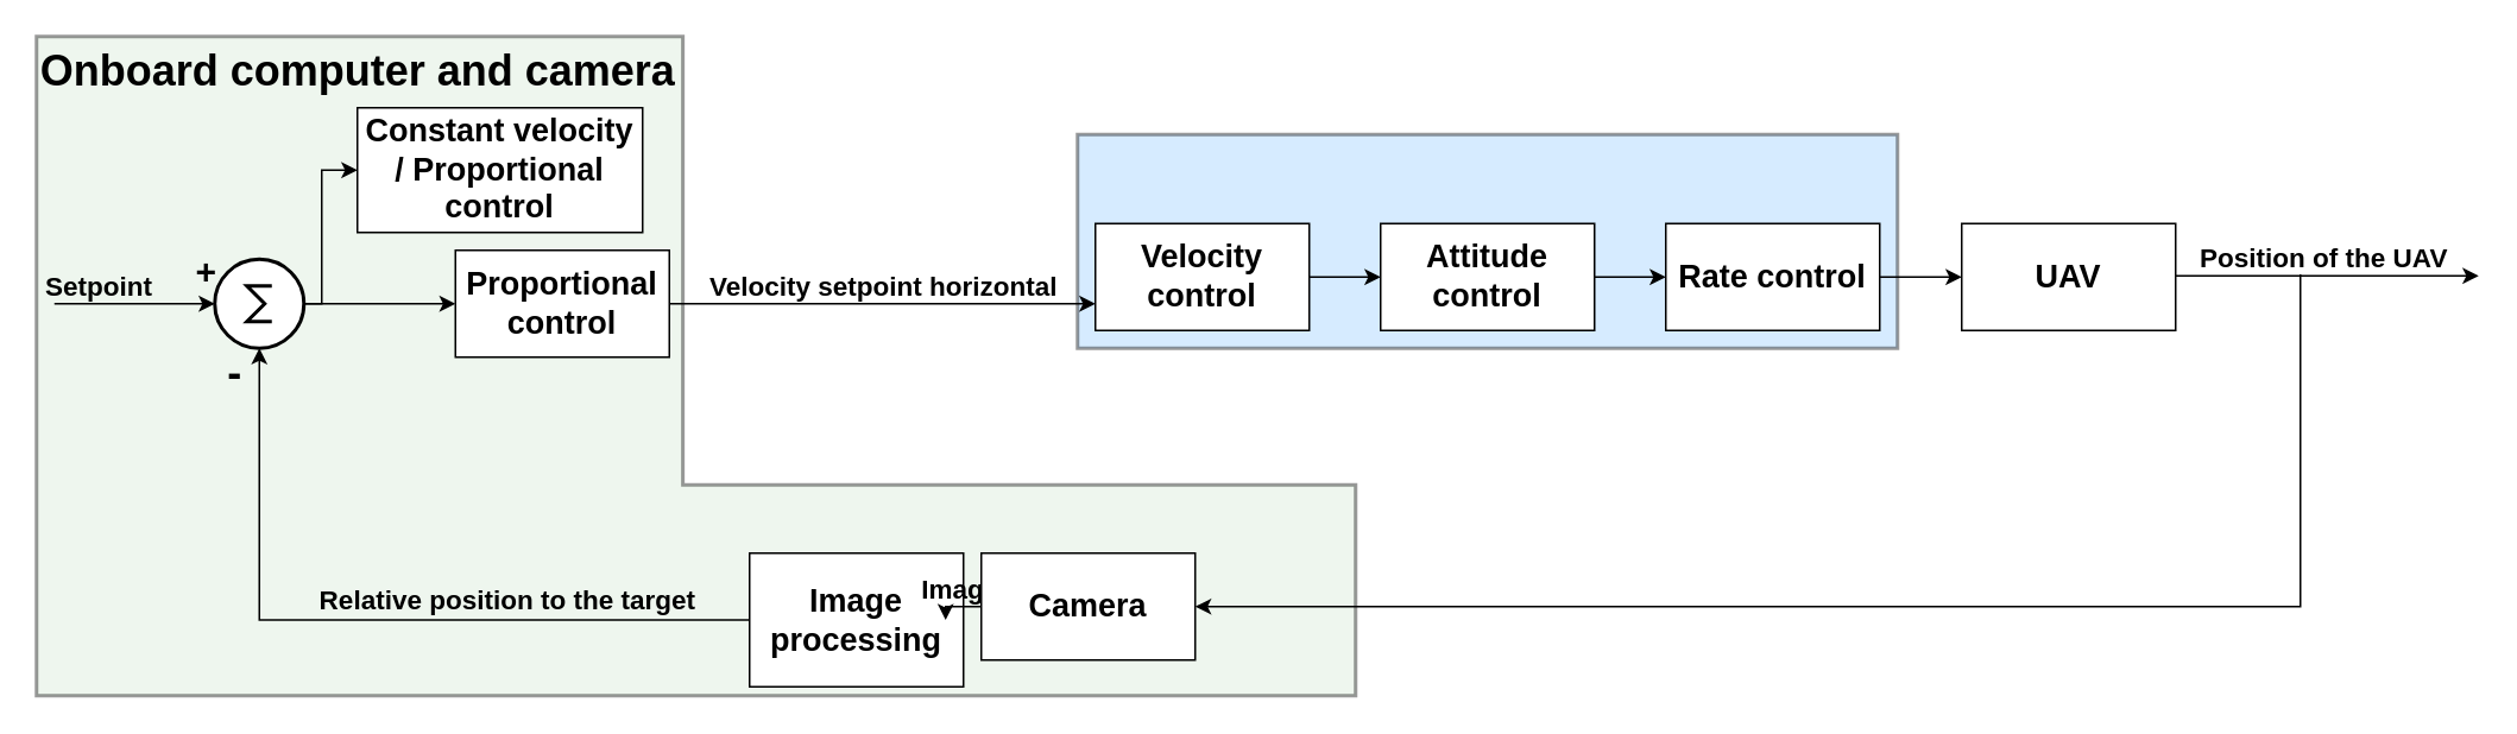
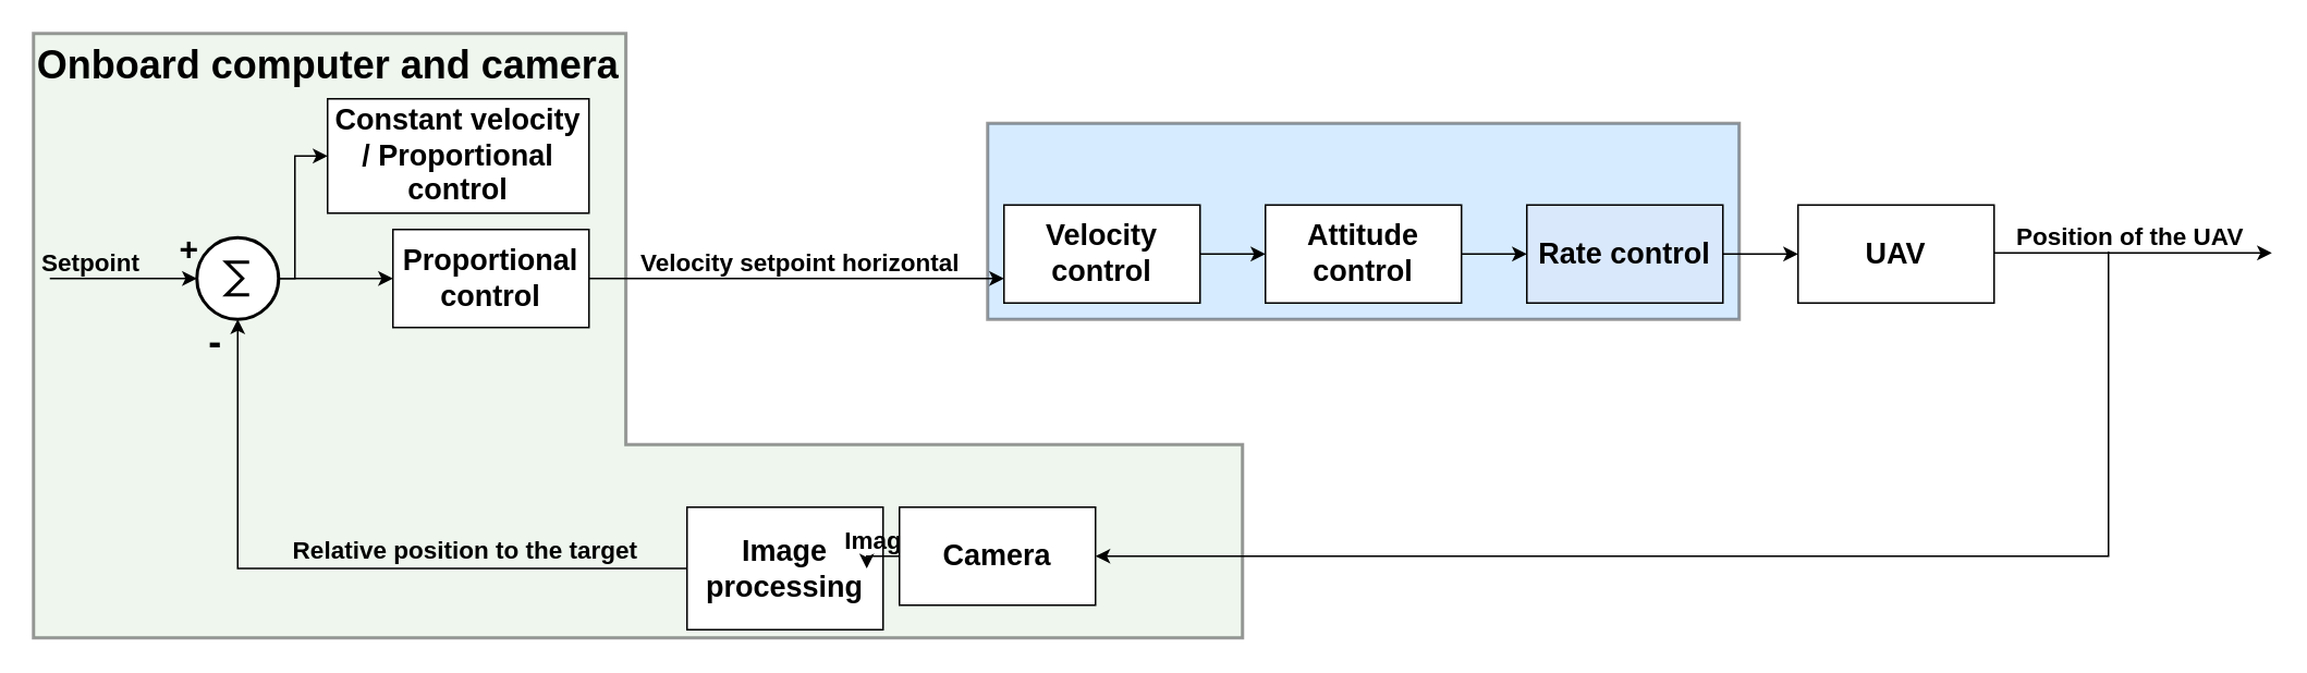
  <mxCell id="0" />
  <mxCell id="1" parent="0" />
  <mxCell id="2" value="" style="rounded=0;whiteSpace=wrap;html=1;fillColor=#99CCFF;gradientColor=none;opacity=40;strokeWidth=2;" parent="1" vertex="1"><mxGeometry x="604" y="75" width="460" height="120" as="geometry" /></mxCell>
  <mxCell id="3" value="" style="verticalLabelPosition=bottom;verticalAlign=top;html=1;shape=mxgraph.basic.polygon;polyCoords=[[0,0],[0.49,0],[0.49,0.68],[1,0.68],[1,1],[0,1],[0,0.75],[0,0.25]];polyline=0;fillColor=#d5e8d4;strokeColor=#000000;opacity=40;strokeWidth=2;shadow=0;gradientColor=none;" parent="1" vertex="1"><mxGeometry x="20" y="20" width="740" height="370" as="geometry" /></mxCell>
  <mxCell id="4" value="" style="edgeStyle=orthogonalEdgeStyle;rounded=0;orthogonalLoop=1;jettySize=auto;html=1;entryX=0;entryY=0.75;entryDx=0;entryDy=0;" parent="1" source="6" target="14" edge="1"><mxGeometry relative="1" as="geometry" /></mxCell>
  <mxCell id="5" value="&lt;font style=&quot;font-size: 15px;&quot;&gt;&lt;b&gt;Velocity setpoint horizontal&lt;/b&gt;&lt;/font&gt;" style="edgeLabel;html=1;align=center;verticalAlign=middle;resizable=0;points=[];" parent="4" vertex="1" connectable="0"><mxGeometry x="0.165" y="1" relative="1" as="geometry"><mxPoint x="-20" y="-10" as="offset" /></mxGeometry></mxCell>
- <mxCell id="6" value="&lt;font size=&quot;1&quot; style=&quot;&quot;&gt;&lt;b style=&quot;font-size: 18px;&quot;&gt;Proportional control&lt;/b&gt;&lt;/font&gt;" style="rounded=0;whiteSpace=wrap;html=1;strokeWidth=1;" parent="1" vertex="1"><mxGeometry x="255" y="140" width="120" height="60" as="geometry" /></mxCell>
+ <mxCell id="6" value="&lt;font size=&quot;1&quot; style=&quot;&quot;&gt;&lt;b style=&quot;font-size: 18px;&quot;&gt;Proportional control&lt;/b&gt;&lt;/font&gt;" style="rounded=0;whiteSpace=wrap;html=1;strokeWidth=1;" parent="1" vertex="1"><mxGeometry x="240" y="140" width="120" height="60" as="geometry" /></mxCell>
  <mxCell id="7" value="" style="edgeStyle=orthogonalEdgeStyle;rounded=0;orthogonalLoop=1;jettySize=auto;html=1;" parent="1" source="9" target="6" edge="1"><mxGeometry relative="1" as="geometry" /></mxCell>
  <mxCell id="8" style="edgeStyle=orthogonalEdgeStyle;rounded=0;orthogonalLoop=1;jettySize=auto;html=1;entryX=0;entryY=0.5;entryDx=0;entryDy=0;" edge="1" parent="1" source="9" target="31"><mxGeometry relative="1" as="geometry"><Array as="points"><mxPoint x="180" y="170" /><mxPoint x="180" y="95" /></Array></mxGeometry></mxCell>
  <mxCell id="9" value="" style="verticalLabelPosition=bottom;shadow=0;dashed=0;align=center;html=1;verticalAlign=top;shape=mxgraph.electrical.abstract.sum;strokeWidth=2;" parent="1" vertex="1"><mxGeometry x="120" y="145" width="50" height="50" as="geometry" /></mxCell>
  <mxCell id="10" value="" style="endArrow=classic;html=1;rounded=0;entryX=0;entryY=0.5;entryDx=0;entryDy=0;entryPerimeter=0;" parent="1" target="9" edge="1"><mxGeometry width="50" height="50" relative="1" as="geometry"><mxPoint x="30" y="170" as="sourcePoint" /><mxPoint x="340" y="140" as="targetPoint" /></mxGeometry></mxCell>
  <mxCell id="11" value="&lt;font style=&quot;&quot; size=&quot;1&quot;&gt;&lt;b style=&quot;font-size: 15px;&quot;&gt;Setpoint&amp;nbsp;&amp;nbsp;&lt;/b&gt;&lt;/font&gt;" style="edgeLabel;html=1;align=center;verticalAlign=middle;resizable=0;points=[];labelBackgroundColor=none;" parent="10" vertex="1" connectable="0"><mxGeometry x="0.092" relative="1" as="geometry"><mxPoint x="-21" y="-11" as="offset" /></mxGeometry></mxCell>
  <mxCell id="12" value="&lt;font style=&quot;font-size: 20px;&quot;&gt;&lt;b&gt;+&lt;/b&gt;&lt;/font&gt;" style="edgeLabel;html=1;align=center;verticalAlign=middle;resizable=0;points=[];labelBackgroundColor=none;" parent="10" vertex="1" connectable="0"><mxGeometry x="0.814" relative="1" as="geometry"><mxPoint x="2" y="-20" as="offset" /></mxGeometry></mxCell>
  <mxCell id="13" value="" style="edgeStyle=orthogonalEdgeStyle;rounded=0;orthogonalLoop=1;jettySize=auto;html=1;" parent="1" source="14" target="16" edge="1"><mxGeometry relative="1" as="geometry" /></mxCell>
  <mxCell id="14" value="&lt;b&gt;&lt;font style=&quot;font-size: 18px;&quot;&gt;Velocity control&lt;/font&gt;&lt;/b&gt;" style="whiteSpace=wrap;html=1;rounded=0;strokeWidth=1;" parent="1" vertex="1"><mxGeometry x="614" y="125" width="120" height="60" as="geometry" /></mxCell>
  <mxCell id="15" value="" style="edgeStyle=orthogonalEdgeStyle;rounded=0;orthogonalLoop=1;jettySize=auto;html=1;" parent="1" source="16" target="18" edge="1"><mxGeometry relative="1" as="geometry" /></mxCell>
  <mxCell id="16" value="&lt;font size=&quot;1&quot; style=&quot;&quot;&gt;&lt;b style=&quot;font-size: 18px;&quot;&gt;Attitude control&lt;/b&gt;&lt;/font&gt;" style="whiteSpace=wrap;html=1;rounded=0;strokeWidth=1;" parent="1" vertex="1"><mxGeometry x="774" y="125" width="120" height="60" as="geometry" /></mxCell>
  <mxCell id="17" value="" style="edgeStyle=orthogonalEdgeStyle;rounded=0;orthogonalLoop=1;jettySize=auto;html=1;" parent="1" source="18" target="20" edge="1"><mxGeometry relative="1" as="geometry" /></mxCell>
- <mxCell id="18" value="&lt;font size=&quot;1&quot; style=&quot;&quot;&gt;&lt;b style=&quot;font-size: 18px;&quot;&gt;Rate control&lt;/b&gt;&lt;/font&gt;" style="whiteSpace=wrap;html=1;rounded=0;strokeWidth=1;" parent="1" vertex="1"><mxGeometry x="934" y="125" width="120" height="60" as="geometry" /></mxCell>
+ <mxCell id="18" value="&lt;font size=&quot;1&quot; style=&quot;&quot;&gt;&lt;b style=&quot;font-size: 18px;&quot;&gt;Rate control&lt;/b&gt;&lt;/font&gt;" style="whiteSpace=wrap;html=1;rounded=0;strokeWidth=1;fillColor=#dae8fc;" parent="1" vertex="1"><mxGeometry x="934" y="125" width="120" height="60" as="geometry" /></mxCell>
  <mxCell id="19" value="" style="edgeStyle=orthogonalEdgeStyle;rounded=0;orthogonalLoop=1;jettySize=auto;html=1;entryX=1;entryY=0.5;entryDx=0;entryDy=0;" parent="1" target="27" edge="1"><mxGeometry relative="1" as="geometry"><mxPoint x="1310" y="150" as="sourcePoint" /><mxPoint x="930" y="340" as="targetPoint" /><Array as="points"><mxPoint x="1290" y="150" /><mxPoint x="1290" y="340" /></Array></mxGeometry></mxCell>
  <mxCell id="20" value="&lt;font size=&quot;1&quot; style=&quot;&quot;&gt;&lt;b style=&quot;font-size: 18px;&quot;&gt;UAV&lt;/b&gt;&lt;/font&gt;" style="whiteSpace=wrap;html=1;rounded=0;strokeWidth=1;" parent="1" vertex="1"><mxGeometry x="1100" y="125" width="120" height="60" as="geometry" /></mxCell>
  <mxCell id="21" value="&lt;font size=&quot;1&quot; style=&quot;&quot;&gt;&lt;b style=&quot;font-size: 18px;&quot;&gt;Image processing&lt;/b&gt;&lt;/font&gt;" style="whiteSpace=wrap;html=1;rounded=0;strokeWidth=1;" parent="1" vertex="1"><mxGeometry x="420" y="310" width="120" height="75" as="geometry" /></mxCell>
  <mxCell id="22" style="edgeStyle=orthogonalEdgeStyle;rounded=0;orthogonalLoop=1;jettySize=auto;html=1;entryX=0.5;entryY=1;entryDx=0;entryDy=0;entryPerimeter=0;exitX=0;exitY=0.5;exitDx=0;exitDy=0;" parent="1" source="21" target="9" edge="1"><mxGeometry relative="1" as="geometry"><mxPoint x="510" y="340" as="sourcePoint" /></mxGeometry></mxCell>
  <mxCell id="23" value="&lt;font style=&quot;font-size: 24px;&quot;&gt;-&lt;/font&gt;" style="edgeLabel;html=1;align=center;verticalAlign=middle;resizable=0;points=[];fontSize=15;fontStyle=1;labelBackgroundColor=none;" parent="22" vertex="1" connectable="0"><mxGeometry x="0.906" y="2" relative="1" as="geometry"><mxPoint x="-13" y="-7" as="offset" /></mxGeometry></mxCell>
  <mxCell id="24" value="&lt;font style=&quot;font-size: 15px;&quot;&gt;&lt;b&gt;Relative position to the target&lt;/b&gt;&lt;/font&gt;" style="edgeLabel;html=1;align=center;verticalAlign=middle;resizable=0;points=[];labelBackgroundColor=none;" parent="22" vertex="1" connectable="0"><mxGeometry x="-0.396" y="-3" relative="1" as="geometry"><mxPoint x="-8" y="-9" as="offset" /></mxGeometry></mxCell>
  <mxCell id="25" value="" style="edgeStyle=orthogonalEdgeStyle;rounded=0;orthogonalLoop=1;jettySize=auto;html=1;" parent="1" source="27" target="21" edge="1"><mxGeometry relative="1" as="geometry" /></mxCell>
  <mxCell id="26" value="&lt;font style=&quot;font-size: 15px;&quot;&gt;&lt;b&gt;Image&lt;/b&gt;&lt;/font&gt;" style="edgeLabel;html=1;align=center;verticalAlign=middle;resizable=0;points=[];labelBackgroundColor=none;" parent="25" vertex="1" connectable="0"><mxGeometry x="-0.022" relative="1" as="geometry"><mxPoint y="-11" as="offset" /></mxGeometry></mxCell>
  <mxCell id="27" value="&lt;font size=&quot;1&quot; style=&quot;&quot;&gt;&lt;b style=&quot;font-size: 18px;&quot;&gt;Camera&lt;/b&gt;&lt;/font&gt;" style="rounded=0;whiteSpace=wrap;html=1;" parent="1" vertex="1"><mxGeometry x="550" y="310" width="120" height="60" as="geometry" /></mxCell>
  <mxCell id="28" value="Onboard computer and camera" style="text;strokeColor=none;fillColor=none;html=1;fontSize=24;fontStyle=1;verticalAlign=middle;align=center;" parent="1" vertex="1"><mxGeometry x="150" y="20" width="100" height="40" as="geometry" /></mxCell>
  <mxCell id="29" value="" style="endArrow=classic;html=1;rounded=0;" parent="1" edge="1"><mxGeometry width="50" height="50" relative="1" as="geometry"><mxPoint x="1220" y="154.33" as="sourcePoint" /><mxPoint x="1390" y="154.33" as="targetPoint" /></mxGeometry></mxCell>
  <mxCell id="30" value="&lt;font style=&quot;font-size: 15px;&quot;&gt;&lt;b&gt;Position of the UAV&lt;/b&gt;&lt;/font&gt;" style="edgeLabel;html=1;align=center;verticalAlign=middle;resizable=0;points=[];" parent="29" vertex="1" connectable="0"><mxGeometry x="-0.012" y="4" relative="1" as="geometry"><mxPoint x="-2" y="-7" as="offset" /></mxGeometry></mxCell>
  <mxCell id="31" value="&lt;font size=&quot;1&quot; style=&quot;&quot;&gt;&lt;b style=&quot;font-size: 18px;&quot;&gt;Constant velocity / Proportional control&lt;/b&gt;&lt;/font&gt;" style="rounded=0;whiteSpace=wrap;html=1;strokeWidth=1;" parent="1" vertex="1"><mxGeometry x="200" y="60" width="160" height="70" as="geometry" /></mxCell>
